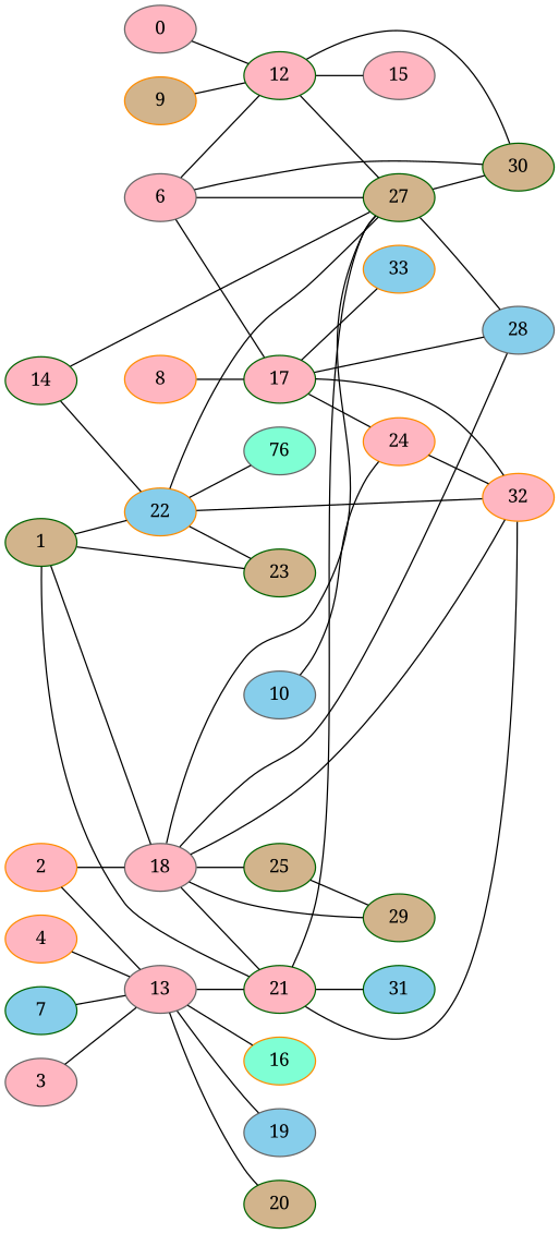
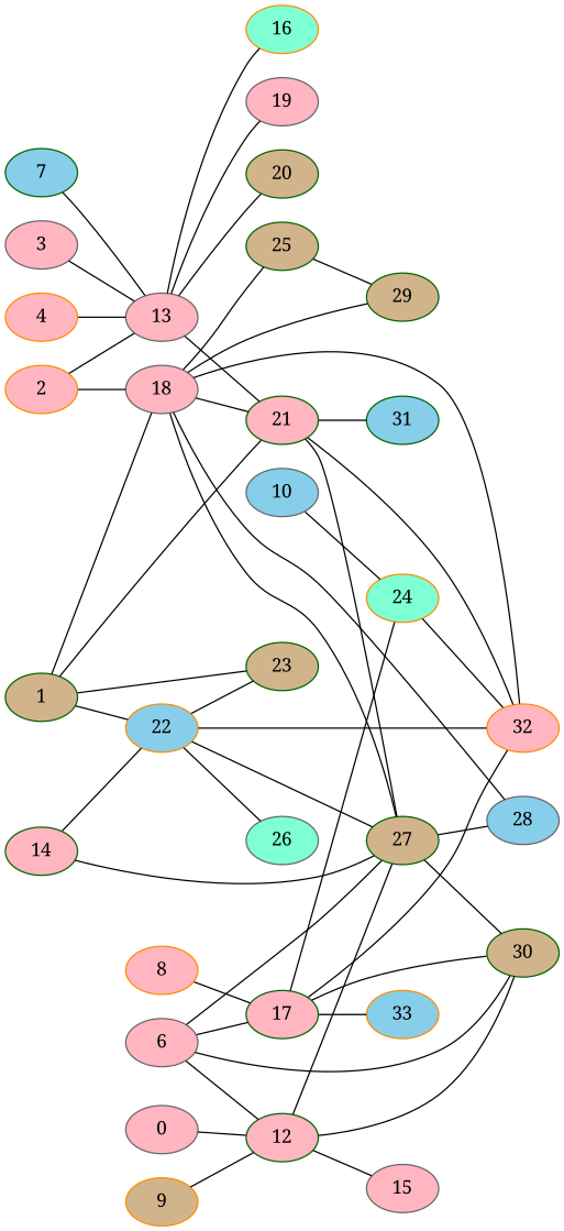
  graph {
    fontname="Noto Serif"
    rankdir=LR
    node [color=darkgreen fillcolor=lightpink fontname="Noto Serif" style=filled]
    edge [fontname="Noto Serif" weight=1.0]
    1 [fillcolor=tan]
    18 [color=gray40]
    21
    22 [color=darkorange fillcolor=skyblue]
    23 [fillcolor=tan]
    27 [fillcolor=tan]
    28 [color=gray40 fillcolor=skyblue]
    32 [color=darkorange]
    25 [fillcolor=tan]
    29 [fillcolor=tan]
    31 [fillcolor=skyblue]
-   26 [color=gray40 fillcolor=aquamarine label=76]
+   26 [color=gray40 fillcolor=aquamarine]
    2 [color=darkorange]
    13 [color=gray40]
    16 [color=darkorange fillcolor=aquamarine]
-   19 [color=gray40 fillcolor=skyblue]
+   19 [color=gray40]
    20 [fillcolor=tan]
    3 [color=gray40]
    4 [color=darkorange]
    n20 [color=gray40 label=0]
    12
    30 [fillcolor=tan]
    15 [color=gray40]
    6 [color=gray40]
    17
-   24 [color=darkorange]
+   24 [color=darkorange fillcolor=aquamarine]
    33 [color=darkorange fillcolor=skyblue]
    7 [fillcolor=skyblue]
    8 [color=darkorange]
    9 [color=darkorange fillcolor=tan]
    10 [color=gray40 fillcolor=skyblue]
    14
    1 -- 18
    1 -- 21
    1 -- 22 [weight=3.0]
    1 -- 23
    18 -- 21
    18 -- 27
    18 -- 28
    18 -- 32
    18 -- 25 [weight=3.0]
    18 -- 29 [weight=3.0]
    21 -- 27
    21 -- 32
    21 -- 31
    22 -- 23 [weight=3.0]
    22 -- 27
    22 -- 32 [weight=2.0]
    22 -- 26
    27 -- 28
    27 -- 30 [weight=2.0]
    25 -- 29
    2 -- 18
    2 -- 13
    13 -- 21 [weight=6.0]
    13 -- 16
    13 -- 19
    13 -- 20
    3 -- 13
    4 -- 13
    n20 -- 12
    12 -- 27 [weight=2.0]
    12 -- 30
    12 -- 15
    6 -- 27 [weight=2.0]
    6 -- 12
    6 -- 30
    6 -- 17
-   17 -- 28
+   17 -- 30
    17 -- 32 [weight=3.0]
    17 -- 24 [weight=3.0]
    17 -- 33
    24 -- 32
    7 -- 13
    8 -- 17
    9 -- 12
    10 -- 24
    14 -- 22
    14 -- 27
  }
